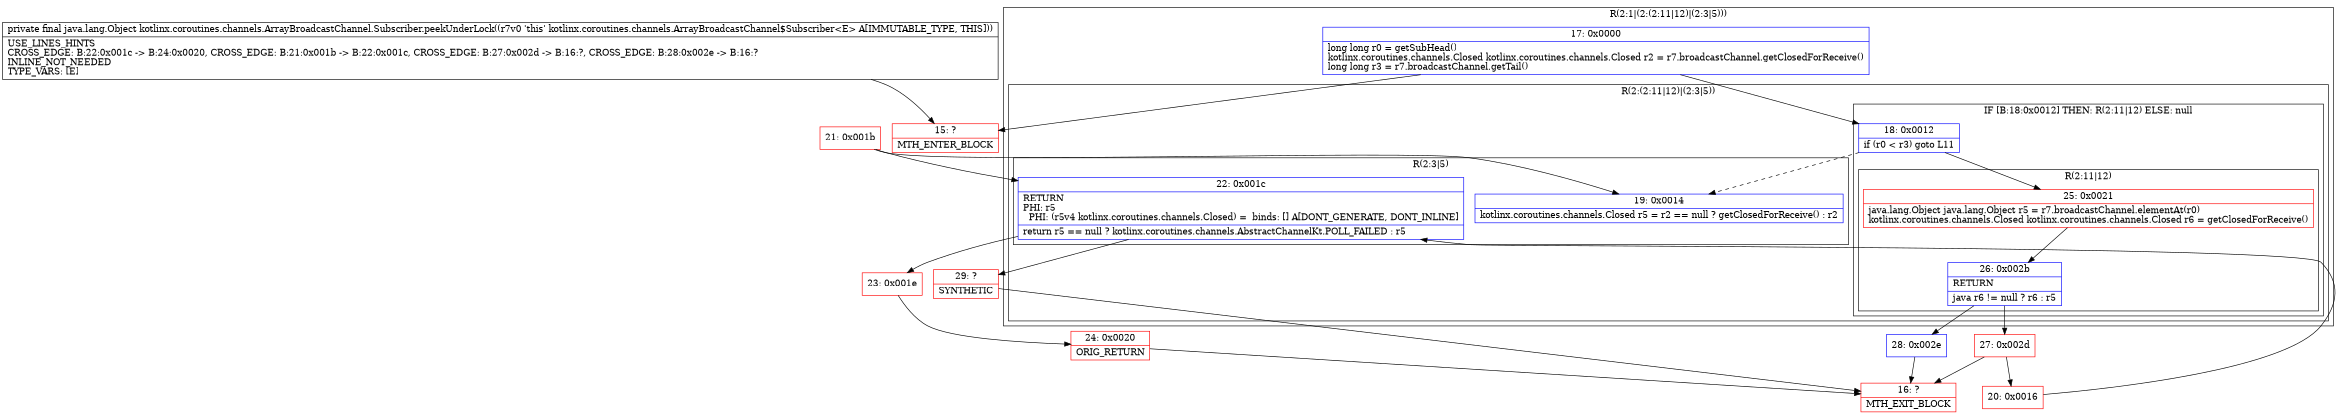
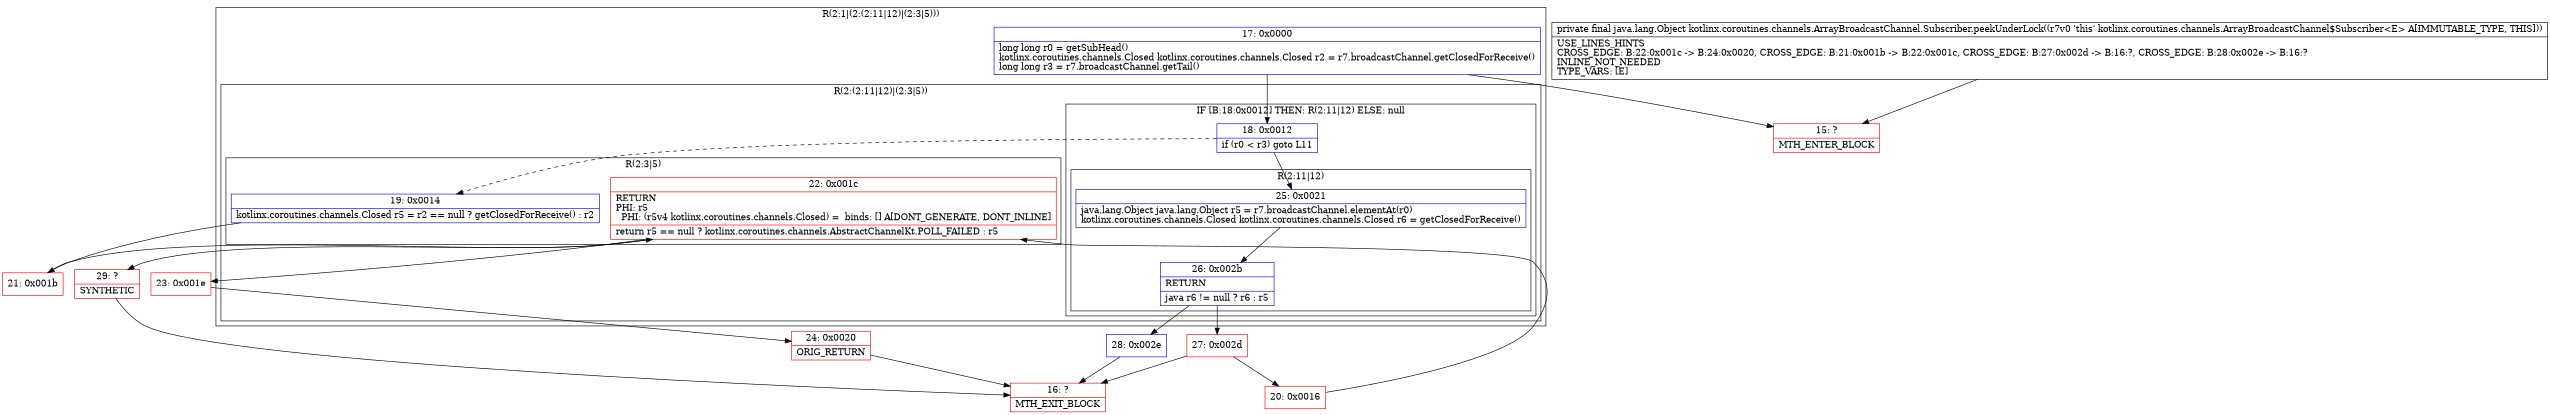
  digraph {
    node [color=red shape=record]
-   n1 [label="{25\:\ 0x0021|java.lang.Object java.lang.Object r5 = r7.broadcastChannel.elementAt(r0)\lkotlinx.coroutines.channels.Closed kotlinx.coroutines.channels.Closed r6 = getClosedForReceive()\l}"]
+   n1 [color=blue label="{25\:\ 0x0021|java.lang.Object java.lang.Object r5 = r7.broadcastChannel.elementAt(r0)\lkotlinx.coroutines.channels.Closed kotlinx.coroutines.channels.Closed r6 = getClosedForReceive()\l}"]
    n2 [color=blue label="{26\:\ 0x002b|RETURN\l|java r6 != null ? r6 : r5\l}"]
    n3 [color=blue label="{18\:\ 0x0012|if (r0 \< r3) goto L11\l}"]
    n4 [color=blue label="{19\:\ 0x0014|kotlinx.coroutines.channels.Closed r5 = r2 == null ? getClosedForReceive() : r2\l}"]
-   n5 [color=blue label="{22\:\ 0x001c|RETURN\lPHI: r5 \l  PHI: (r5v4 kotlinx.coroutines.channels.Closed) =  binds: [] A[DONT_GENERATE, DONT_INLINE]\l|return r5 == null ? kotlinx.coroutines.channels.AbstractChannelKt.POLL_FAILED : r5\l}"]
+   n5 [label="{22\:\ 0x001c|RETURN\lPHI: r5 \l  PHI: (r5v4 kotlinx.coroutines.channels.Closed) =  binds: [] A[DONT_GENERATE, DONT_INLINE]\l|return r5 == null ? kotlinx.coroutines.channels.AbstractChannelKt.POLL_FAILED : r5\l}"]
    n6 [color=blue label="{17\:\ 0x0000|long long r0 = getSubHead()\lkotlinx.coroutines.channels.Closed kotlinx.coroutines.channels.Closed r2 = r7.broadcastChannel.getClosedForReceive()\llong long r3 = r7.broadcastChannel.getTail()\l}"]
    n7 [label="{27\:\ 0x002d}"]
    n8 [color=blue label="{28\:\ 0x002e}"]
    n9 [label="{21\:\ 0x001b}"]
    n10 [label="{23\:\ 0x001e}"]
    n11 [label="{29\:\ ?|SYNTHETIC\l}"]
    n12 [label="{15\:\ ?|MTH_ENTER_BLOCK\l}"]
    n13 [label="{20\:\ 0x0016}"]
    n14 [label="{16\:\ ?|MTH_EXIT_BLOCK\l}"]
    n15 [label="{24\:\ 0x0020|ORIG_RETURN\l}"]
    n16 [label="{private final java.lang.Object kotlinx.coroutines.channels.ArrayBroadcastChannel.Subscriber.peekUnderLock((r7v0 'this' kotlinx.coroutines.channels.ArrayBroadcastChannel$Subscriber\<E\> A[IMMUTABLE_TYPE, THIS]))  | USE_LINES_HINTS\lCROSS_EDGE: B:22:0x001c \-\> B:24:0x0020, CROSS_EDGE: B:21:0x001b \-\> B:22:0x001c, CROSS_EDGE: B:27:0x002d \-\> B:16:?, CROSS_EDGE: B:28:0x002e \-\> B:16:?\lINLINE_NOT_NEEDED\lTYPE_VARS: [E]\l}" color=""]
    subgraph cluster_1 {
      label="R(2:1|(2:(2:11|12)|(2:3|5)))"
      n6
      subgraph cluster_2 {
        label="R(2:(2:11|12)|(2:3|5))"
        subgraph cluster_3 {
          label="IF [B:18:0x0012] THEN: R(2:11|12) ELSE: null"
          n3
          subgraph cluster_4 {
            label="R(2:11|12)"
            n1
            n2
          }
        }
        subgraph cluster_5 {
          label="R(2:3|5)"
          n4
          n5
        }
      }
    }
    n1 -> n2
    n2 -> n7
    n2 -> n8
    n3 -> n1
    n3 -> n4 [style=dashed]
-   n9 -> n4
+   n4 -> n9
    n5 -> n10
    n5 -> n11
    n6 -> n3
    n6 -> n12
    n7 -> n13
    n7 -> n14
    n8 -> n14
    n9 -> n5
    n10 -> n15
    n11 -> n14
    n13 -> n5
    n15 -> n14
    n16 -> n12
  }
